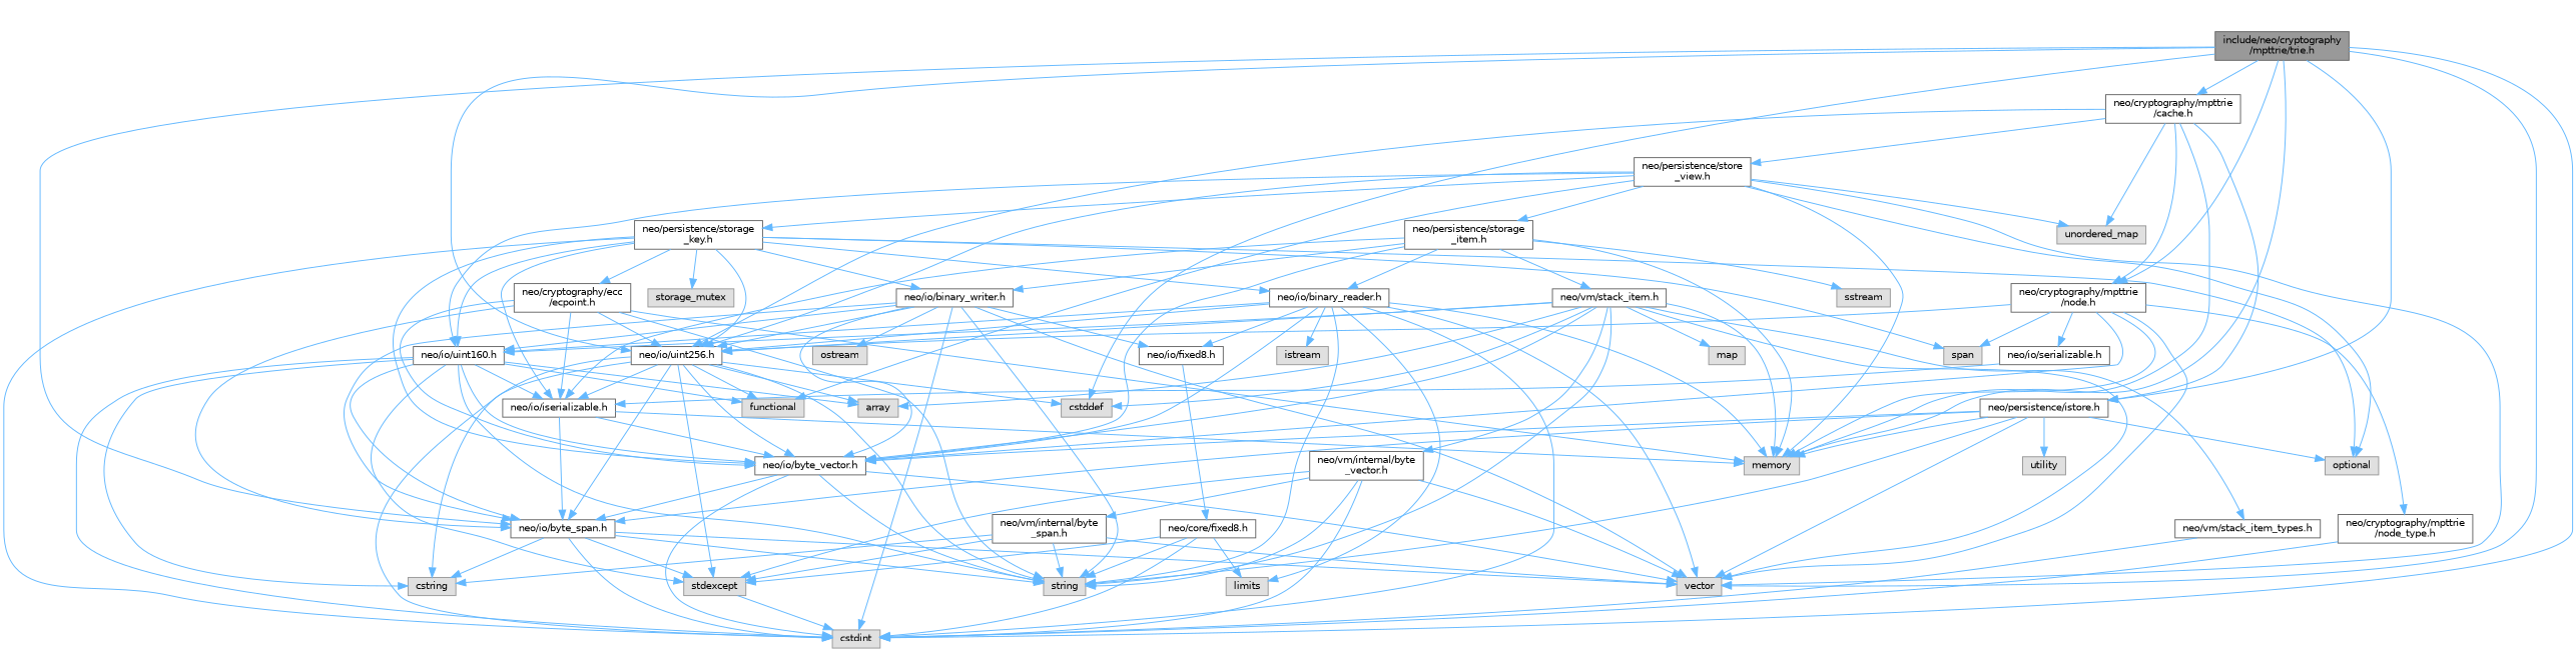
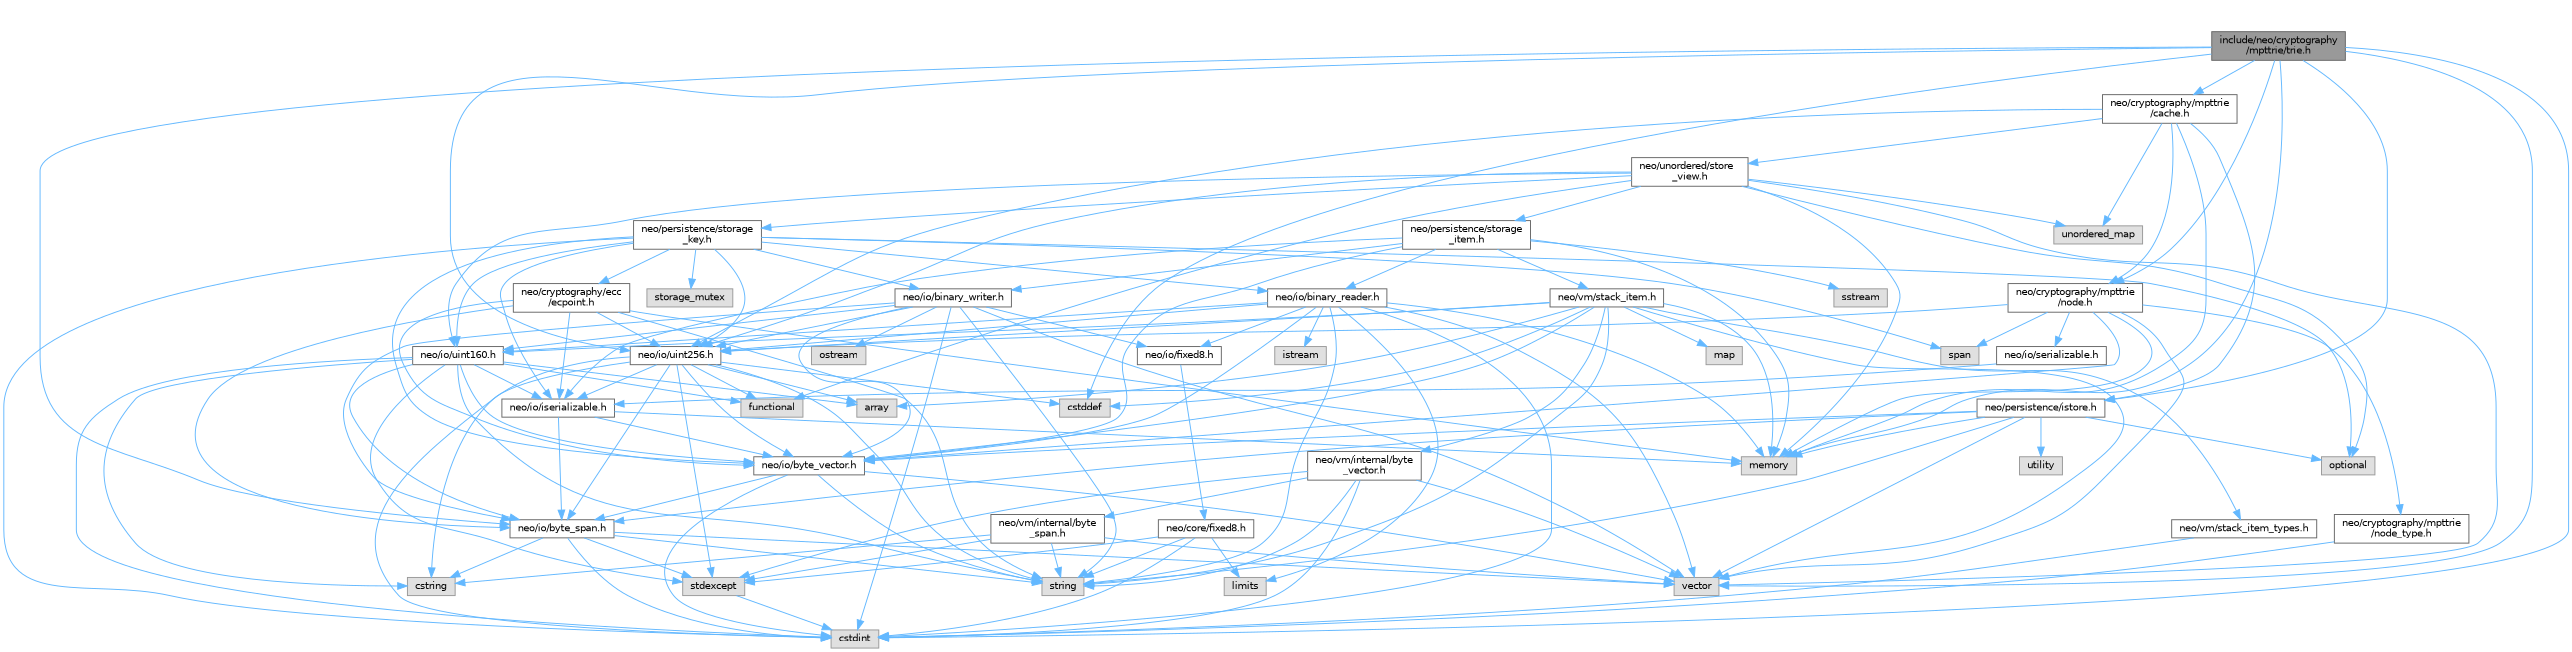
  digraph {
    node [color=grey40 fillcolor=white fontname=Helvetica fontsize=10 shape=box style=filled]
    edge [color=steelblue1 fontname=Helvetica fontsize=10 labelfontname=Helvetica labelfontsize=10 style=solid]
    n1 [color=gray40 fillcolor=grey60 fontcolor=black height=0.2 label="include/neo/cryptography\l/mpttrie/trie.h" width=0.4]
    n2 [height=0.2 label="neo/cryptography/mpttrie\l/cache.h" width=0.4]
    n3 [height=0.2 label="neo/cryptography/mpttrie\l/node.h" width=0.4]
    n4 [color=grey60 fillcolor="#E0E0E0" height=0.2 label=cstdint width=0.4]
    n5 [height=0.2 label="neo/io/byte_span.h" width=0.4]
    n6 [color=grey60 fillcolor="#E0E0E0" height=0.2 label=vector width=0.4]
    n7 [color=grey60 fillcolor="#E0E0E0" height=0.2 label=memory width=0.4]
    n8 [height=0.2 label="neo/io/uint256.h" width=0.4]
    n9 [color=grey60 fillcolor="#E0E0E0" height=0.2 label=cstddef width=0.4]
    n10 [height=0.2 label="neo/persistence/istore.h" width=0.4]
-   n11 [height=0.2 label="neo/persistence/store\l_view.h" width=0.4]
+   n11 [height=0.2 label="neo/unordered/store\l_view.h" width=0.4]
    n12 [color=grey60 fillcolor="#E0E0E0" height=0.2 label=unordered_map width=0.4]
    n13 [height=0.2 label="neo/cryptography/mpttrie\l/node_type.h" width=0.4]
    n14 [height=0.2 label="neo/io/byte_vector.h" width=0.4]
    n15 [height=0.2 label="neo/io/serializable.h" width=0.4]
    n16 [color=grey60 fillcolor="#E0E0E0" height=0.2 label=span width=0.4]
    n17 [color=grey60 fillcolor="#E0E0E0" height=0.2 label=string width=0.4]
    n18 [color=grey60 fillcolor="#E0E0E0" height=0.2 label=cstring width=0.4]
    n19 [color=grey60 fillcolor="#E0E0E0" height=0.2 label=stdexcept width=0.4]
    n20 [height=0.2 label="neo/io/iserializable.h" width=0.4]
    n21 [color=grey60 fillcolor="#E0E0E0" height=0.2 label=array width=0.4]
    n22 [color=grey60 fillcolor="#E0E0E0" height=0.2 label=functional width=0.4]
    n23 [color=grey60 fillcolor="#E0E0E0" height=0.2 label=optional width=0.4]
    n24 [color=grey60 fillcolor="#E0E0E0" height=0.2 label=utility width=0.4]
    n25 [height=0.2 label="neo/io/uint160.h" width=0.4]
    n26 [height=0.2 label="neo/persistence/storage\l_item.h" width=0.4]
    n27 [height=0.2 label="neo/persistence/storage\l_key.h" width=0.4]
    n28 [height=0.2 label="neo/io/binary_reader.h" width=0.4]
    n29 [height=0.2 label="neo/io/binary_writer.h" width=0.4]
    n30 [height=0.2 label="neo/vm/stack_item.h" width=0.4]
    n31 [color=grey60 fillcolor="#E0E0E0" height=0.2 label=sstream width=0.4]
    n32 [height=0.2 label="neo/cryptography/ecc\l/ecpoint.h" width=0.4]
    n33 [color=grey60 fillcolor="#E0E0E0" height=0.2 label=storage_mutex width=0.4]
    n34 [height=0.2 label="neo/io/fixed8.h" width=0.4]
    n35 [color=grey60 fillcolor="#E0E0E0" height=0.2 label=limits width=0.4]
    n36 [color=grey60 fillcolor="#E0E0E0" height=0.2 label=istream width=0.4]
    n37 [color=grey60 fillcolor="#E0E0E0" height=0.2 label=ostream width=0.4]
    n38 [height=0.2 label="neo/vm/internal/byte\l_vector.h" width=0.4]
    n39 [height=0.2 label="neo/vm/stack_item_types.h" width=0.4]
    n40 [color=grey60 fillcolor="#E0E0E0" height=0.2 label=map width=0.4]
    n41 [height=0.2 label="neo/core/fixed8.h" width=0.4]
    n42 [height=0.2 label="neo/vm/internal/byte\l_span.h" width=0.4]
    n1 -> n2
    n1 -> n3
    n1 -> n4
    n1 -> n5
    n1 -> n6
    n1 -> n7
    n1 -> n8
    n1 -> n9
    n1 -> n10
    n2 -> n3
    n2 -> n7
    n2 -> n8
    n2 -> n10
    n2 -> n11
    n2 -> n12
    n3 -> n6
    n3 -> n7
    n3 -> n8
    n3 -> n13
    n3 -> n14
    n3 -> n15
    n3 -> n16
    n5 -> n4
    n5 -> n6
    n5 -> n17
    n5 -> n18
    n5 -> n19
    n8 -> n4
    n8 -> n5
    n8 -> n9
    n8 -> n14
    n8 -> n17
    n8 -> n18
    n8 -> n19
    n8 -> n20
    n8 -> n21
    n8 -> n22
    n10 -> n5
    n10 -> n6
    n10 -> n7
    n10 -> n14
    n10 -> n17
    n10 -> n23
    n10 -> n24
    n11 -> n6
    n11 -> n7
    n11 -> n8
    n11 -> n12
    n11 -> n22
    n11 -> n23
    n11 -> n25
    n11 -> n26
    n11 -> n27
    n13 -> n4
    n14 -> n4
    n14 -> n5
    n14 -> n6
    n14 -> n17
    n15 -> n20
    n19 -> n4
    n20 -> n5
    n20 -> n7
    n20 -> n14
    n25 -> n4
    n25 -> n5
    n25 -> n14
    n25 -> n17
    n25 -> n18
    n25 -> n19
    n25 -> n20
    n25 -> n21
    n25 -> n22
    n26 -> n7
    n26 -> n14
    n26 -> n20
    n26 -> n28
    n26 -> n29
    n26 -> n30
    n26 -> n31
    n27 -> n4
    n27 -> n8
    n27 -> n14
    n27 -> n16
    n27 -> n20
    n27 -> n23
    n27 -> n25
    n27 -> n28
    n27 -> n29
    n27 -> n32
    n27 -> n33
    n28 -> n4
    n28 -> n6
    n28 -> n7
    n28 -> n8
    n28 -> n14
    n28 -> n17
    n28 -> n25
    n28 -> n34
    n28 -> n35
    n28 -> n36
    n29 -> n4
    n29 -> n5
    n29 -> n6
    n29 -> n8
    n29 -> n14
    n29 -> n17
    n29 -> n25
    n29 -> n34
    n29 -> n37
    n30 -> n6
    n30 -> n7
    n30 -> n8
    n30 -> n9
    n30 -> n14
    n30 -> n17
    n30 -> n21
    n30 -> n25
    n30 -> n38
    n30 -> n39
    n30 -> n40
    n32 -> n5
    n32 -> n7
    n32 -> n8
    n32 -> n14
    n32 -> n17
    n32 -> n20
    n34 -> n41
    n38 -> n4
    n38 -> n6
    n38 -> n17
    n38 -> n19
    n38 -> n42
    n39 -> n4
    n41 -> n4
    n41 -> n17
    n41 -> n19
    n41 -> n35
    n42 -> n6
    n42 -> n17
    n42 -> n18
    n42 -> n19
  }
